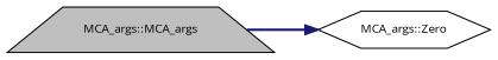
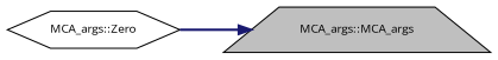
  digraph {
    rankdir=LR
    fontname="Open Sans"
    node [color=black fontname="Open Sans" fontsize=10 style=filled]
    n1 [fillcolor=grey75 fontcolor=black height=0.2 label="MCA_args::MCA_args" shape=trapezium width=0.4]
    n2 [fillcolor=white height=0.2 label="MCA_args::Zero" shape=hexagon width=0.4]
-   n1 -> n2 [color=midnightblue fontname="Open Sans" fontsize=10 labelfontname=Helvetica labelfontsize=10 style=bold]
+   n2 -> n1 [color=midnightblue fontname="Open Sans" fontsize=10 labelfontname=Helvetica labelfontsize=10 style=bold]
  }
